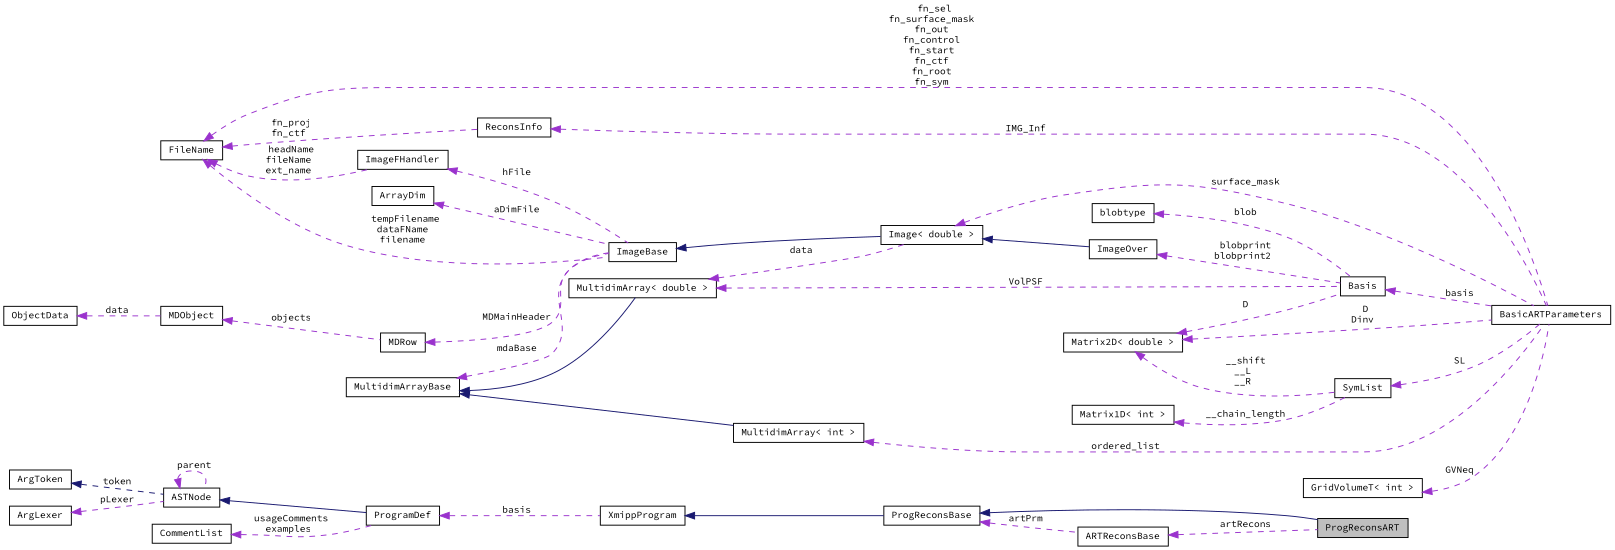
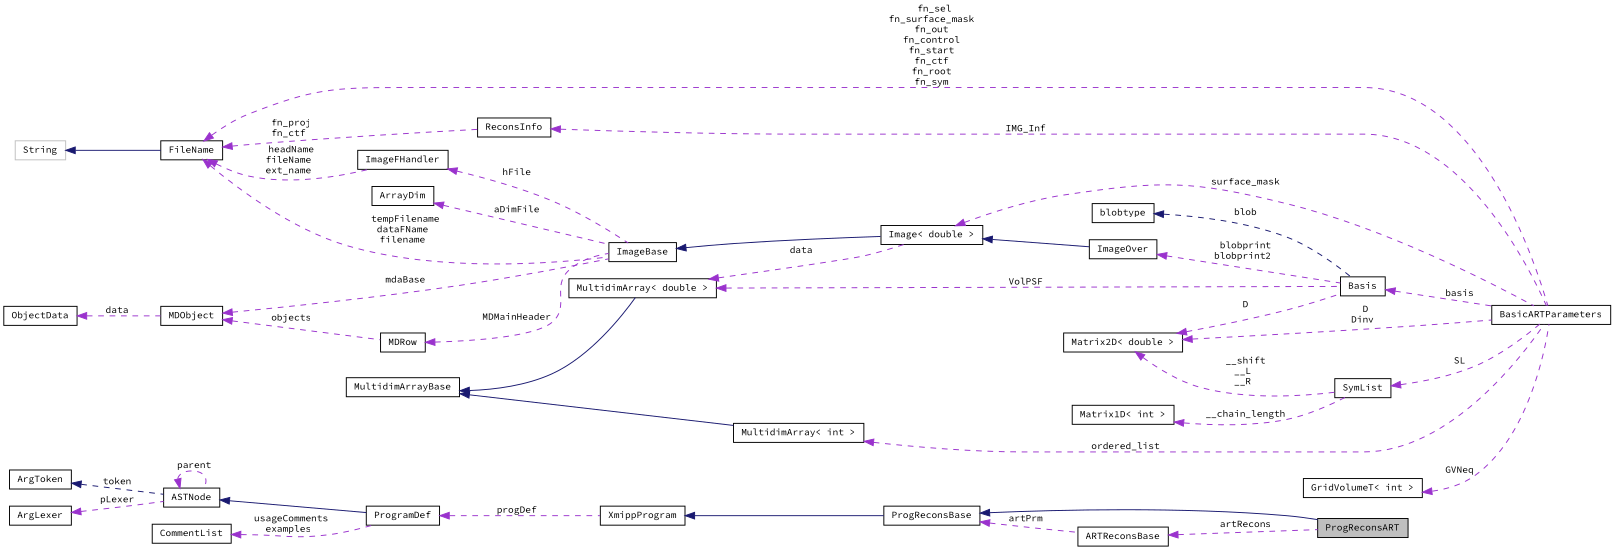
  digraph {
    fontname="Source Code Pro"
    rankdir=LR
    node [color=black fillcolor=white fontname="Source Code Pro" fontsize=10 shape=record style=filled]
    edge [color=darkorchid3 dir=back fontname="Source Code Pro" fontsize=10 labelfontname=Helvetica labelfontsize=10 style=dashed]
    n1 [fillcolor=grey75 fontcolor=black height=0.2 label=ProgReconsART width=0.4]
    n2 [height=0.2 label=ProgReconsBase width=0.4]
    n3 [height=0.2 label=ARTReconsBase width=0.4]
    n4 [height=0.2 label=XmippProgram width=0.4]
    n5 [height=0.2 label=ProgramDef width=0.4]
    n6 [height=0.2 label=ASTNode width=0.4]
    n7 [height=0.2 label=ArgToken width=0.4]
    n8 [height=0.2 label=ArgLexer width=0.4]
    n9 [height=0.2 label=CommentList width=0.4]
    n10 [height=0.2 label=BasicARTParameters width=0.4]
    n11 [height=0.2 label=ReconsInfo width=0.4]
    n12 [height=0.2 label=MDRow width=0.4]
    n13 [height=0.2 label=ImageBase width=0.4]
    n14 [height=0.2 label="Image\< double \>" width=0.4]
    n15 [height=0.2 label=MDObject width=0.4]
    n16 [height=0.2 label=ObjectData width=0.4]
    n17 [height=0.2 label=FileName width=0.4]
    n18 [height=0.2 label=ImageFHandler width=0.4]
+   n19 [color=grey75 height=0.2 label=String width=0.4]
    n20 [height=0.2 label="Matrix2D\< double \>" width=0.4]
    n21 [height=0.2 label=Basis width=0.4]
    n22 [height=0.2 label=SymList width=0.4]
    n23 [height=0.2 label=ImageOver width=0.4]
    n24 [height=0.2 label=MultidimArrayBase width=0.4]
    n25 [height=0.2 label="MultidimArray\< double \>" width=0.4]
    n26 [height=0.2 label="MultidimArray\< int \>" width=0.4]
    n27 [height=0.2 label=ArrayDim width=0.4]
    n28 [height=0.2 label=blobtype width=0.4]
    n29 [height=0.2 label="GridVolumeT\< int \>" width=0.4]
    n30 [height=0.2 label="Matrix1D\< int \>" width=0.4]
    n2 -> n1 [color=midnightblue style=solid]
    n2 -> n3 [label=" artPrm"]
    n3 -> n1 [label=" artRecons"]
    n4 -> n2 [color=midnightblue style=solid]
-   n5 -> n4 [label=" basis"]
+   n5 -> n4 [label=" progDef"]
    n6 -> n5 [color=midnightblue style=solid]
    n6 -> n6 [label=" parent"]
    n7 -> n6 [color=midnightblue label=" token"]
    n8 -> n6 [label=" pLexer"]
    n9 -> n5 [label=" usageComments\nexamples"]
    n11 -> n10 [label=" IMG_Inf"]
    n12 -> n13 [label=" MDMainHeader"]
    n13 -> n14 [color=midnightblue style=solid]
    n14 -> n10 [label=" surface_mask"]
    n14 -> n23 [color=midnightblue style=solid]
    n15 -> n12 [label=" objects"]
    n16 -> n15 [label=" data"]
    n17 -> n10 [label=" fn_sel\nfn_surface_mask\nfn_out\nfn_control\nfn_start\nfn_ctf\nfn_root\nfn_sym"]
    n17 -> n11 [label=" fn_proj\nfn_ctf"]
    n17 -> n13 [label=" tempFilename\ndataFName\nfilename"]
    n17 -> n18 [label=" headName\nfileName\next_name"]
    n18 -> n13 [label=" hFile"]
+   n19 -> n17 [color=midnightblue style=solid]
    n20 -> n10 [label=" D\nDinv"]
    n20 -> n21 [label=" D"]
    n20 -> n22 [label=" __shift\n__L\n__R"]
    n21 -> n10 [label=" basis"]
    n22 -> n10 [label=" SL"]
    n23 -> n21 [label=" blobprint\nblobprint2"]
-   n24 -> n13 [label=" mdaBase"]
+   n15 -> n13 [label=" mdaBase"]
    n24 -> n25 [color=midnightblue style=solid]
    n24 -> n26 [color=midnightblue style=solid]
    n25 -> n14 [label=" data"]
    n25 -> n21 [label=" VolPSF"]
    n26 -> n10 [label=" ordered_list"]
    n27 -> n13 [label=" aDimFile"]
-   n28 -> n21 [label=" blob"]
+   n28 -> n21 [color=midnightblue label=" blob"]
    n29 -> n10 [label=" GVNeq"]
    n30 -> n22 [label=" __chain_length"]
  }
